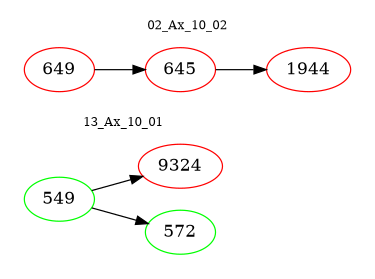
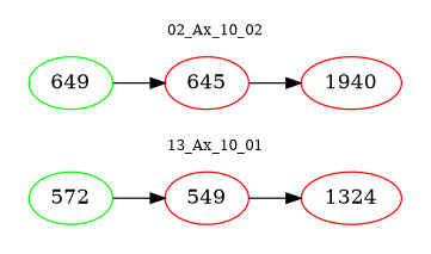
  digraph {
    rankdir=LR
    node [color=green]
    edge [color=black]
-   n1 [label=549]
+   n1 [color=red label=549]
    n2 [label=572]
-   n3 [color=red label=9324]
+   n3 [color=red label=1324]
    n4 [color=red label=645]
-   n5 [color=red label=1944]
-   n6 [color=red label=649]
+   n5 [color=red label=1940]
+   n6 [label=649]
    subgraph cluster_1 {
      color=white
      fontsize=10
      label="13_Ax_10_01"
      n1
      n2
      n3
    }
    subgraph cluster_2 {
      color=white
      fontsize=10
      label="02_Ax_10_02"
      n4
      n5
      n6
    }
-   n1 -> n2
+   n2 -> n1
    n1 -> n3
    n4 -> n5
    n6 -> n4
  }
